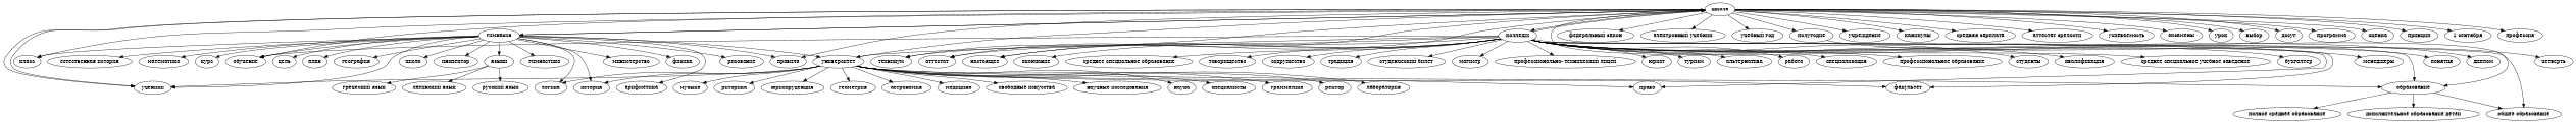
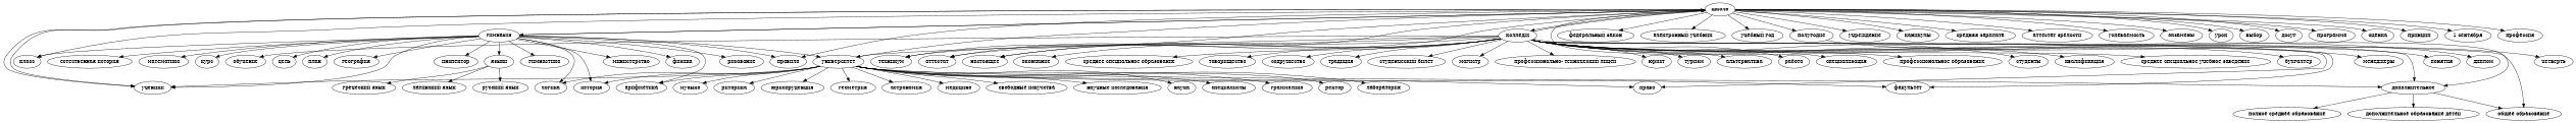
  digraph {
    edge [penwidth=1]
    "школа"
    "обучение"
-   "образование"
+   "образование" [label="дополнительное"]
    "класс"
    "федеральный закон"
    "электронный учебник"
    "учебный год"
    "полугодие"
    "учреждение"
    "каникулы"
    "средняя зарплата"
    "аттестат зрелости"
    "колледж"
    "успеваемость"
    "правила"
    "экзамены"
    "урок"
    "выбор"
    "досуг"
    "техникум"
    "аттестат"
    "гимназия"
    "программа"
    "ученики"
    "оценка"
    "настоящее"
    "принцип"
    "1 сентября"
    "профессия"
    "общее образование"
    "дополнительное образование детей"
    "полное среднее образование"
    "четверть"
    "университет"
    "право"
    "факультет"
    "менеджеры"
    "понятия"
    "диплом"
    "окончание"
    "среднее специальное образование"
    "товарищество"
    "содружество"
    "традиция"
    "студенческий билет"
    "магистр"
    "профессионально- технический лицей"
    "юрист"
    "туризм"
    "альтернатива"
    "работа"
    "специализация"
    "профессиональное образование"
    "студенты"
    "квалификация"
    "среднее специальное учебное заведение"
    "бухгалтер"
    "история"
    "министерство"
    "физика"
    "языки"
    "рисование"
    "естественная история"
    "математика"
    "курс"
    "арифметика"
    "цель"
    "план"
    "география"
-   "число"
    "инспектор"
    "логика"
    "гимнастика"
    "музыка"
    "риторика"
    "юриспруденция"
    "геометрия"
    "астрономия"
    "медицина"
    "свободные искусства"
    "научные исследования"
    "наука"
    "специалисты"
    "грамматика"
    "ректор"
    "лаборатория"
    "греческий язык"
    "латинский язык"
    "русский язык"
-   "школа" -> "обучение"
    "школа" -> "образование"
    "школа" -> "класс"
    "школа" -> "федеральный закон"
    "школа" -> "электронный учебник"
    "школа" -> "учебный год"
    "школа" -> "полугодие"
    "школа" -> "учреждение"
    "школа" -> "каникулы"
    "школа" -> "средняя зарплата"
    "школа" -> "аттестат зрелости"
    "школа" -> "колледж"
    "школа" -> "успеваемость"
    "школа" -> "правила"
    "школа" -> "экзамены"
    "школа" -> "урок"
    "школа" -> "выбор"
    "школа" -> "досуг"
    "школа" -> "техникум"
    "школа" -> "аттестат"
    "школа" -> "гимназия"
    "школа" -> "программа"
    "школа" -> "ученики"
    "школа" -> "ученики"
    "школа" -> "оценка"
    "школа" -> "настоящее"
    "школа" -> "принцип"
    "школа" -> "1 сентября"
    "школа" -> "профессия"
    "образование" -> "общее образование"
    "образование" -> "дополнительное образование детей"
    "образование" -> "полное среднее образование"
    "полугодие" -> "четверть"
    "колледж" -> "школа"
    "колледж" -> "обучение"
    "колледж" -> "образование"
    "колледж" -> "техникум"
    "колледж" -> "аттестат"
    "колледж" -> "настоящее"
    "колледж" -> "общее образование"
    "колледж" -> "университет"
    "колледж" -> "право"
    "колледж" -> "факультет"
    "колледж" -> "менеджеры"
    "колледж" -> "понятия"
    "колледж" -> "диплом"
    "колледж" -> "окончание"
    "колледж" -> "среднее специальное образование"
    "колледж" -> "товарищество"
    "колледж" -> "содружество"
    "колледж" -> "традиция"
    "колледж" -> "студенческий билет"
    "колледж" -> "магистр"
    "колледж" -> "профессионально- технический лицей"
    "колледж" -> "юрист"
    "колледж" -> "туризм"
    "колледж" -> "альтернатива"
    "колледж" -> "работа"
    "колледж" -> "специализация"
    "колледж" -> "профессиональное образование"
    "колледж" -> "студенты"
    "колледж" -> "квалификация"
    "колледж" -> "среднее специальное учебное заведение"
    "колледж" -> "бухгалтер"
    "гимназия" -> "школа"
-   "гимназия" -> "обучение"
    "гимназия" -> "класс"
    "гимназия" -> "правила"
    "гимназия" -> "ученики"
    "гимназия" -> "университет"
    "гимназия" -> "история"
    "гимназия" -> "министерство"
    "гимназия" -> "физика"
    "гимназия" -> "языки"
    "гимназия" -> "рисование"
    "гимназия" -> "естественная история"
    "гимназия" -> "математика"
    "гимназия" -> "курс"
    "гимназия" -> "арифметика"
    "гимназия" -> "цель"
    "гимназия" -> "план"
    "гимназия" -> "география"
-   "гимназия" -> "число"
    "гимназия" -> "инспектор"
    "гимназия" -> "логика"
    "гимназия" -> "гимнастика"
    "университет" -> "школа"
    "университет" -> "образование"
    "университет" -> "ученики"
    "университет" -> "право"
    "университет" -> "факультет"
    "университет" -> "история"
+   "университет" -> "арифметика"
    "университет" -> "логика"
    "университет" -> "музыка"
    "университет" -> "риторика"
    "университет" -> "юриспруденция"
    "университет" -> "геометрия"
    "университет" -> "астрономия"
    "университет" -> "медицина"
    "университет" -> "свободные искусства"
    "университет" -> "научные исследования"
    "университет" -> "наука"
    "университет" -> "специалисты"
    "университет" -> "грамматика"
    "университет" -> "ректор"
    "университет" -> "лаборатория"
    "языки" -> "греческий язык"
    "языки" -> "латинский язык"
    "языки" -> "русский язык"
  }
